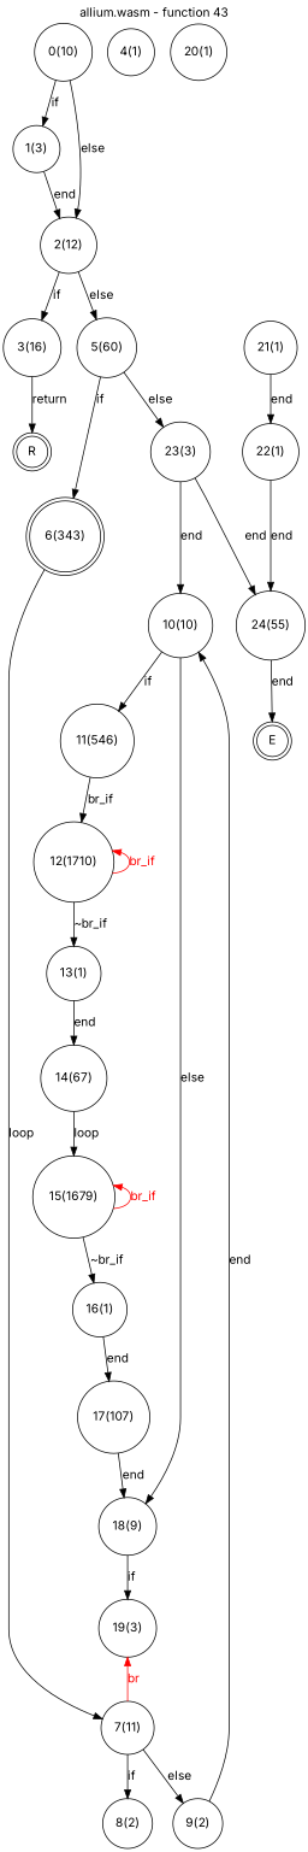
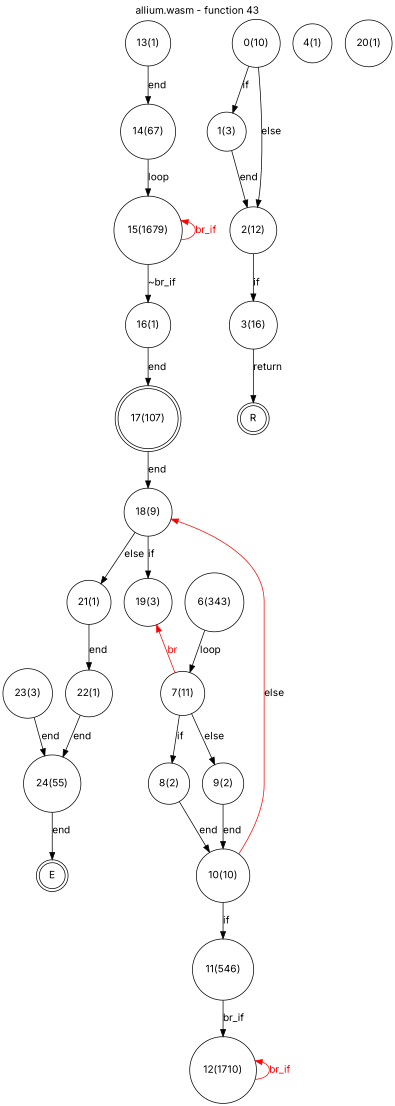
  digraph {
    fontname=Inter
    label="allium.wasm - function 43"
    labelfontcolor=black
    labelfontname=Helvetica
    labelfontsize=16
    labelloc=t
    node [fontname=Inter shape=circle fontcolor=black]
    edge [fontname=Inter]
    E [shape=doublecircle fontcolor=""]
    R [shape=doublecircle fontcolor=""]
    n3 [label="0(10)"]
    n4 [label="1(3)"]
    n5 [label="2(12)"]
    n6 [label="3(16)"]
-   n7 [label="5(60)"]
-   n8 [label="6(343)" shape=doublecircle]
+   n8 [label="6(343)"]
    n9 [label="23(3)"]
    n10 [label="4(1)"]
    n11 [label="7(11)"]
    n12 [label="24(55)"]
    n13 [label="8(2)"]
    n14 [label="9(2)"]
    n15 [label="10(10)"]
    n16 [label="11(546)"]
    n17 [label="18(9)"]
    n18 [label="12(1710)"]
    n19 [label="19(3)"]
    n20 [label="21(1)"]
    n21 [label="13(1)"]
    n22 [label="14(67)"]
    n23 [label="15(1679)"]
    n24 [label="16(1)"]
-   n25 [label="17(107)"]
+   n25 [label="17(107)" shape=doublecircle]
    n26 [label="22(1)"]
    n27 [label="20(1)"]
    n3 -> n4 [label=if]
    n3 -> n5 [label=else]
    n4 -> n5 [label=end]
    n5 -> n6 [label=if]
-   n5 -> n7 [label=else]
    n6 -> R [label=return]
-   n7 -> n8 [label=if]
-   n7 -> n9 [label=else]
    n8 -> n11 [label=loop]
    n9 -> n12 [label=end]
    n11 -> n13 [label=if]
    n11 -> n14 [label=else]
    n12 -> E [label=end]
-   n9 -> n15 [label=end]
+   n13 -> n15 [label=end]
    n14 -> n15 [label=end]
    n15 -> n16 [label=if]
-   n15 -> n17 [label=else]
+   n15 -> n17 [label=else color=red]
    n16 -> n18 [label=br_if]
    n17 -> n19 [label=if]
+   n17 -> n20 [label=else]
    n18 -> n18 [color=red dir=back fontcolor=red label=br_if]
-   n18 -> n21 [label="~br_if"]
    n19 -> n11 [color=red dir=back fontcolor=red label=br]
    n20 -> n26 [label=end]
    n21 -> n22 [label=end]
    n22 -> n23 [label=loop]
    n23 -> n23 [color=red dir=back fontcolor=red label=br_if]
    n23 -> n24 [label="~br_if"]
    n24 -> n25 [label=end]
    n25 -> n17 [label=end]
    n26 -> n12 [label=end]
  }
